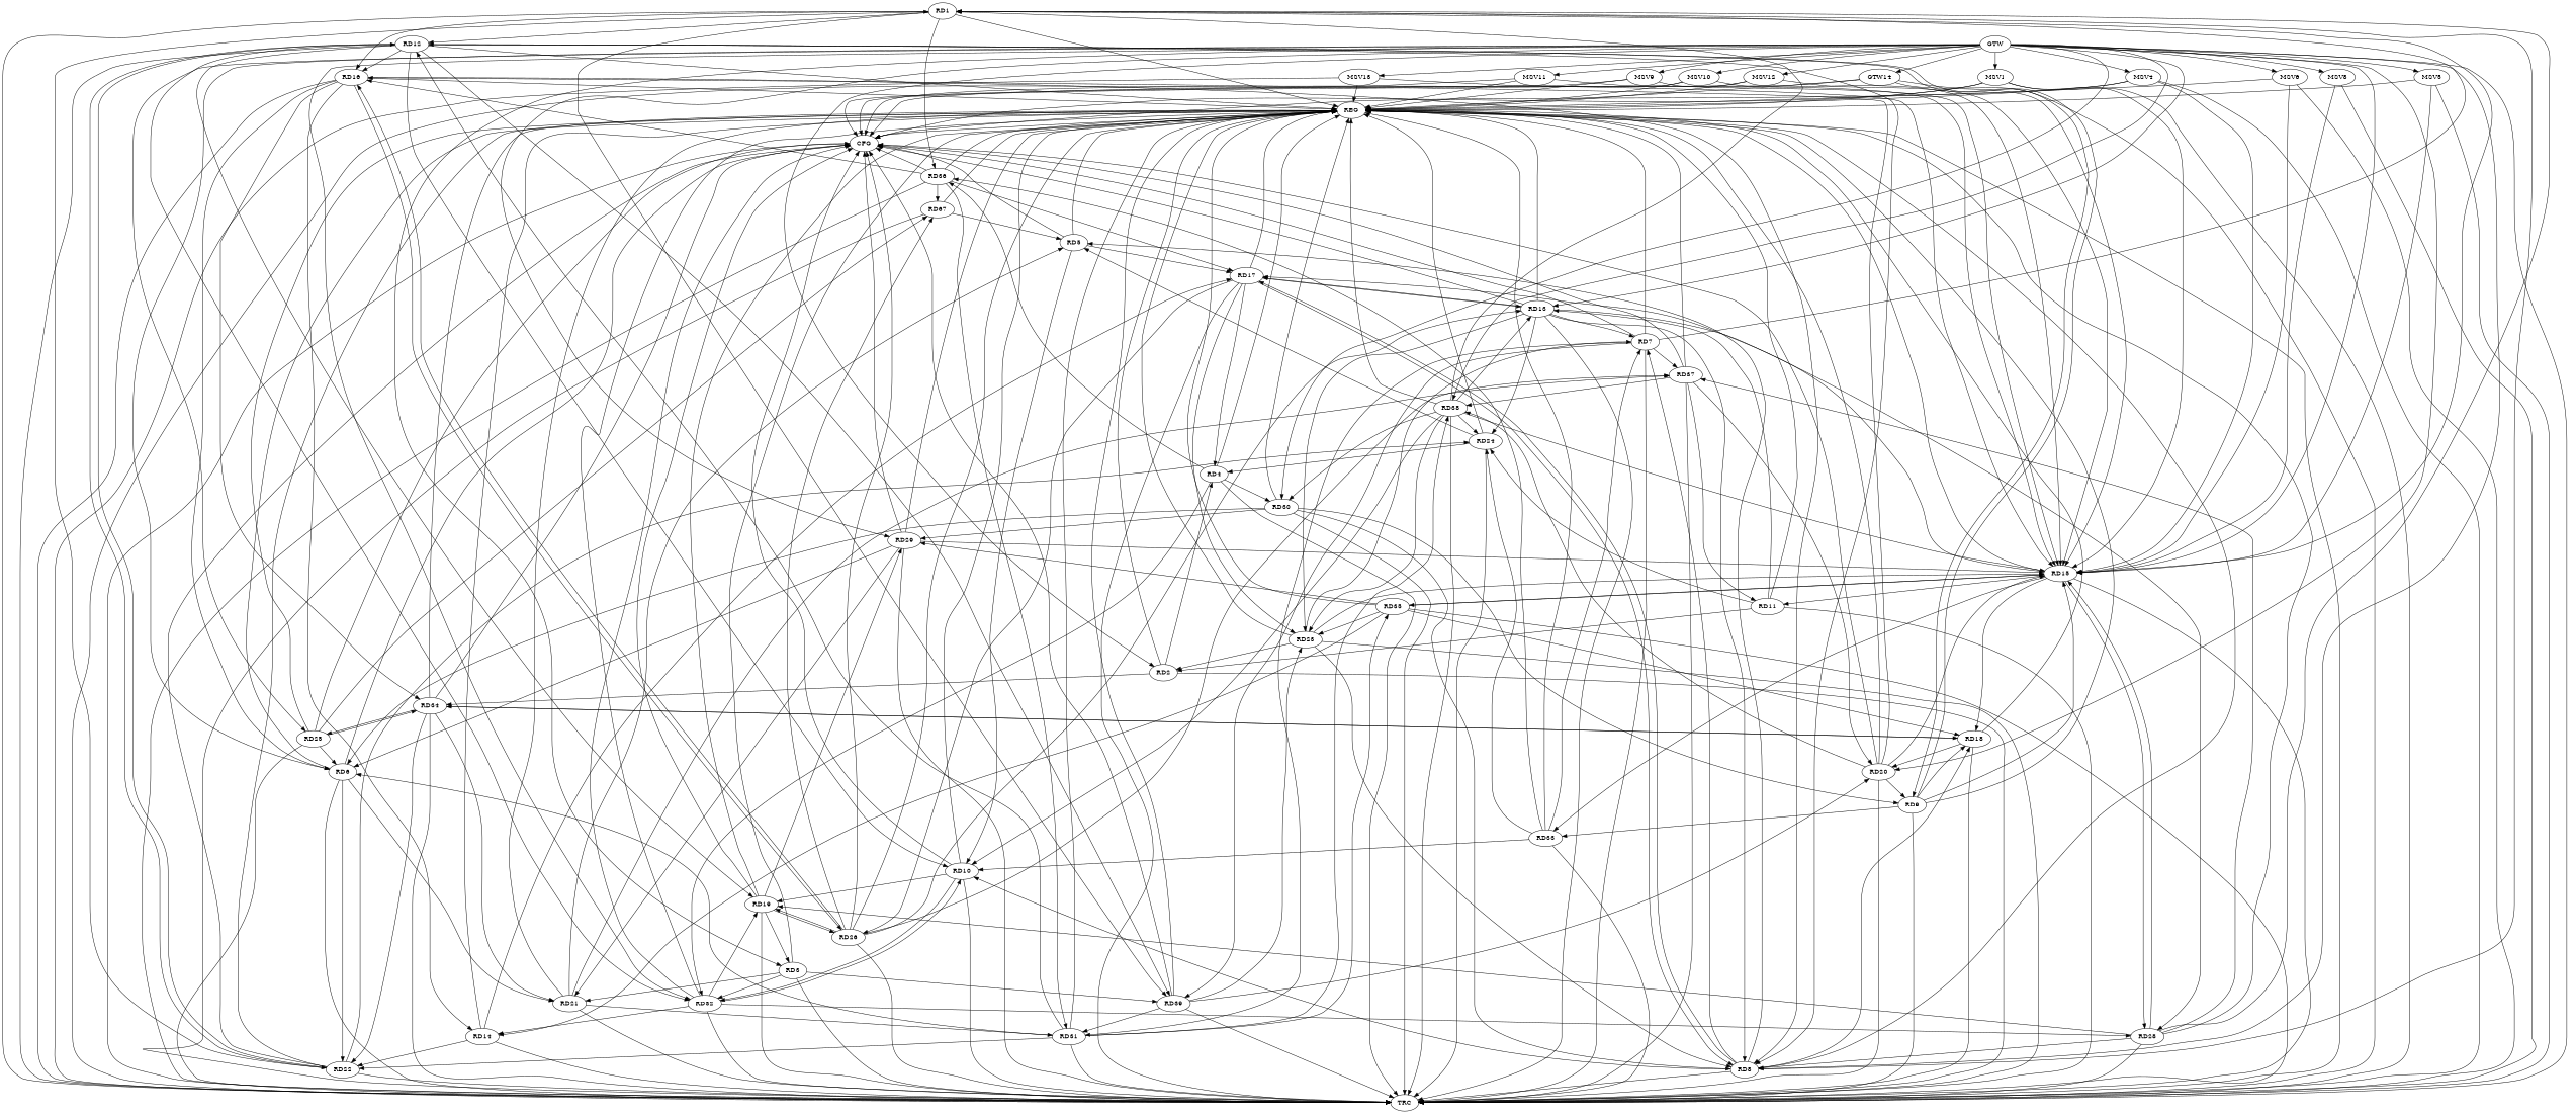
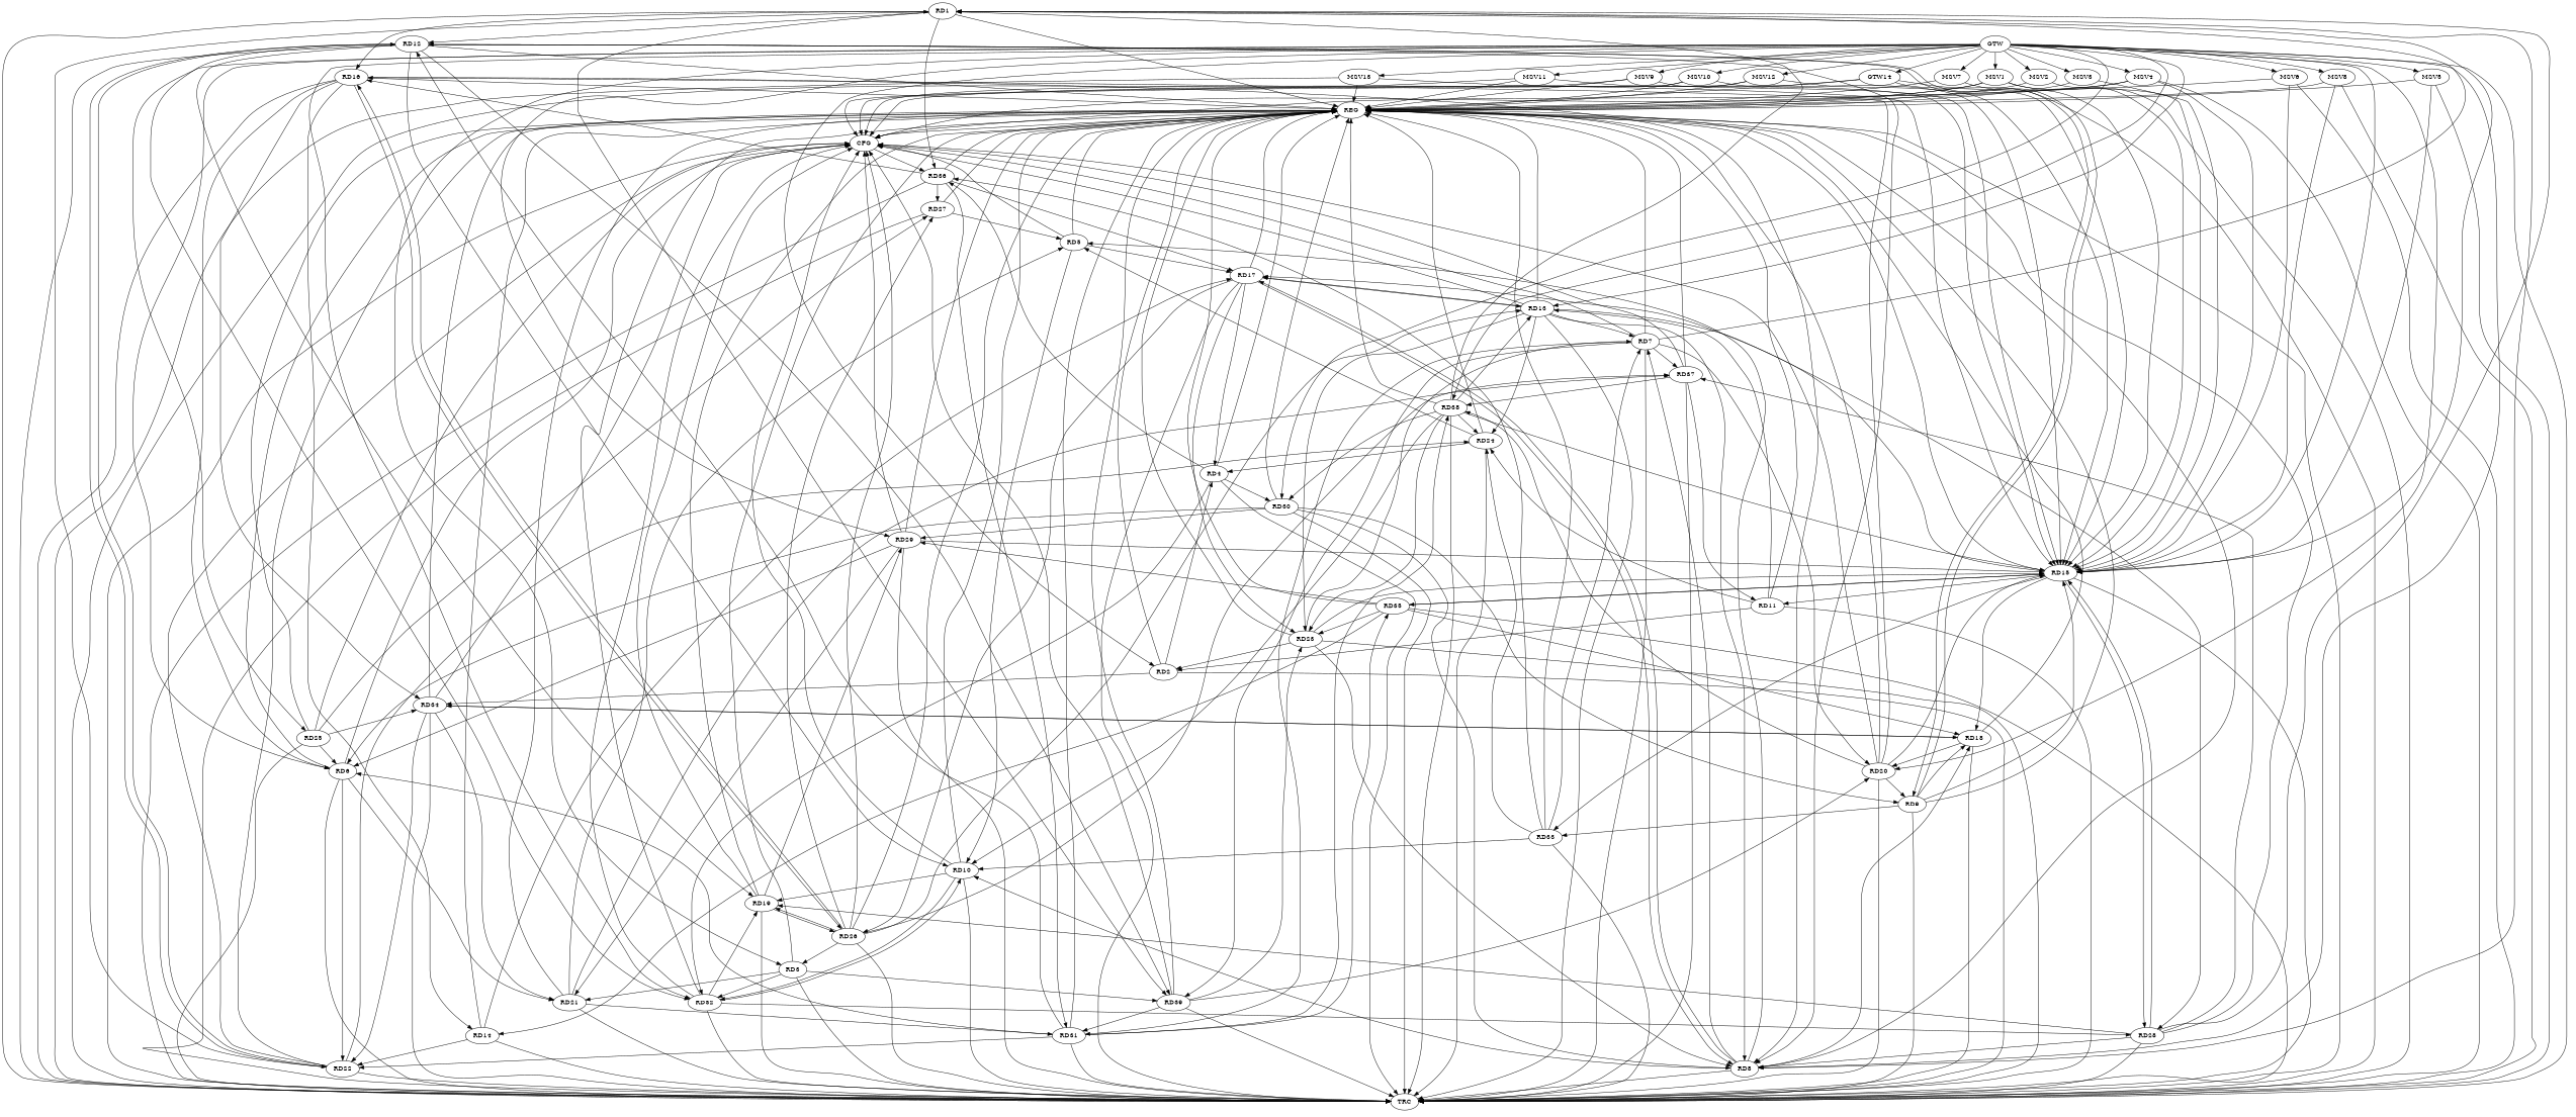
  strict digraph {
    n1 [label=RD1]
    n2 [label=RD12]
    n3 [label=RD15]
    n4 [label=RD16]
    n5 [label=RD36]
    n6 [label=RD39]
    n7 [label=REG]
    n8 [label=TRC]
    n9 [label=RD32]
    n10 [label=RD10]
    n11 [label=RD22]
    n12 [label=RD8]
    n13 [label=RD9]
    n14 [label=RD19]
    n15 [label=RD17]
    n16 [label=RD18]
    n17 [label=RD33]
    n18 [label=RD11]
    n19 [label=RD28]
    n20 [label=RD35]
    n21 [label=RD34]
    n22 [label=RD6]
    n23 [label=RD14]
    n24 [label=RD26]
    n25 [label=CFG]
    n26 [label=RD31]
-   n27 [label=RD67]
+   n27 [label=RD27]
    n28 [label=RD23]
    n29 [label=RD20]
    n30 [label=RD2]
    n31 [label=RD4]
    n32 [label=RD30]
    n33 [label=RD21]
    n34 [label=RD25]
    n35 [label=RD3]
    n36 [label=RD5]
    n37 [label=RD37]
    n38 [label=RD29]
    n39 [label=RD13]
    n40 [label=RD24]
    n41 [label=RD7]
    n42 [label=RD38]
    n43 [label=GTW]
    n44 [label=MSV1]
+   n45 [label=MSV2]
+   n46 [label=MSV3]
    n47 [label=MSV4]
    n48 [label=MSV5]
    n49 [label=MSV6]
+   n50 [label=MSV7]
    n51 [label=MSV8]
    n52 [label=MSV9]
    n53 [label=MSV10]
    n54 [label=MSV11]
    n55 [label=MSV12]
    n56 [label=MSV13]
    n57 [label=GTW14]
    n1 -> n2
    n1 -> n3
    n1 -> n4
    n1 -> n5
    n1 -> n6
    n1 -> n7
    n1 -> n8
-   n2 -> n4
    n2 -> n6
    n2 -> n7
    n2 -> n8
    n2 -> n9
    n2 -> n10
    n2 -> n11
    n2 -> n12
    n2 -> n13
    n2 -> n14
    n3 -> n7
    n3 -> n8
    n3 -> n15
    n3 -> n16
    n3 -> n17
    n3 -> n18
    n3 -> n19
    n3 -> n20
    n4 -> n7
    n4 -> n8
    n4 -> n12
    n4 -> n21
    n4 -> n22
    n4 -> n23
    n4 -> n24
    n5 -> n4
    n5 -> n7
    n5 -> n8
    n5 -> n15
-   n5 -> n25
+   n25 -> n5
    n5 -> n26
    n5 -> n27
    n6 -> n7
    n6 -> n8
    n6 -> n25
    n6 -> n26
    n6 -> n28
    n6 -> n29
    n7 -> n25
    n8 -> n7
    n9 -> n7
    n9 -> n8
    n9 -> n10
    n9 -> n14
    n9 -> n19
-   n9 -> n23
    n9 -> n25
    n10 -> n7
    n10 -> n8
    n10 -> n9
    n10 -> n14
    n10 -> n25
    n11 -> n1
    n11 -> n2
    n11 -> n7
    n11 -> n8
    n11 -> n25
    n11 -> n40
    n12 -> n1
    n12 -> n7
    n12 -> n8
    n12 -> n10
    n12 -> n15
    n12 -> n16
    n12 -> n36
    n12 -> n41
    n13 -> n2
    n13 -> n3
    n13 -> n7
    n13 -> n8
    n13 -> n16
    n13 -> n17
    n14 -> n7
    n14 -> n8
    n14 -> n24
    n14 -> n25
-   n14 -> n35
+   n24 -> n35
    n14 -> n38
    n15 -> n7
    n15 -> n8
    n15 -> n12
    n15 -> n24
    n15 -> n28
    n15 -> n31
    n15 -> n39
    n16 -> n7
    n16 -> n8
    n16 -> n21
    n16 -> n29
    n17 -> n5
    n17 -> n7
    n17 -> n8
    n17 -> n10
    n17 -> n40
    n17 -> n41
    n18 -> n7
    n18 -> n8
    n18 -> n30
    n18 -> n39
    n18 -> n40
    n19 -> n1
    n19 -> n3
    n19 -> n7
    n19 -> n8
    n19 -> n12
    n19 -> n14
    n19 -> n37
    n20 -> n3
    n20 -> n7
    n20 -> n8
    n20 -> n16
    n20 -> n23
    n20 -> n28
    n20 -> n38
    n21 -> n7
    n21 -> n8
    n21 -> n11
    n21 -> n16
    n21 -> n25
    n21 -> n33
-   n21 -> n34
    n22 -> n7
    n22 -> n8
    n22 -> n11
    n22 -> n25
    n22 -> n33
    n23 -> n7
    n23 -> n8
    n23 -> n11
    n23 -> n15
    n24 -> n4
    n24 -> n7
    n24 -> n8
    n24 -> n14
    n24 -> n25
    n24 -> n27
    n24 -> n37
    n24 -> n39
    n25 -> n8
    n26 -> n2
    n26 -> n7
    n26 -> n8
    n26 -> n11
    n26 -> n20
    n26 -> n22
    n26 -> n42
    n27 -> n7
    n27 -> n8
    n27 -> n36
    n28 -> n3
    n28 -> n7
    n28 -> n8
    n28 -> n12
    n28 -> n30
    n28 -> n41
    n29 -> n3
    n29 -> n4
    n29 -> n7
    n29 -> n8
    n29 -> n13
    n29 -> n25
    n29 -> n42
    n30 -> n7
    n30 -> n8
    n30 -> n21
    n30 -> n31
    n31 -> n5
    n31 -> n7
    n31 -> n8
    n31 -> n9
    n31 -> n32
    n32 -> n7
    n32 -> n8
    n32 -> n12
    n32 -> n13
    n32 -> n22
    n32 -> n38
    n33 -> n7
    n33 -> n8
    n33 -> n26
    n33 -> n36
    n33 -> n37
    n34 -> n7
    n34 -> n8
    n34 -> n21
    n34 -> n22
    n34 -> n25
    n34 -> n27
    n35 -> n6
    n35 -> n7
    n35 -> n8
    n35 -> n9
    n35 -> n33
    n36 -> n7
    n36 -> n10
    n36 -> n15
    n36 -> n25
    n37 -> n7
    n37 -> n8
    n37 -> n18
    n37 -> n25
-   n37 -> n29
+   n41 -> n29
    n37 -> n42
    n38 -> n3
    n38 -> n7
    n38 -> n8
    n38 -> n22
    n38 -> n25
    n38 -> n33
    n39 -> n7
    n39 -> n8
    n39 -> n12
    n39 -> n15
    n39 -> n19
    n39 -> n25
    n39 -> n28
    n39 -> n40
    n39 -> n41
    n40 -> n7
    n40 -> n8
    n40 -> n31
    n40 -> n36
    n41 -> n1
    n41 -> n6
    n41 -> n7
    n41 -> n8
    n41 -> n25
    n41 -> n26
    n41 -> n37
    n42 -> n1
    n42 -> n3
    n42 -> n7
    n42 -> n8
    n42 -> n10
    n42 -> n28
    n42 -> n32
    n42 -> n39
    n42 -> n40
    n43 -> n3
    n43 -> n8
    n43 -> n9
    n43 -> n12
    n43 -> n22
    n43 -> n29
    n43 -> n30
    n43 -> n32
    n43 -> n34
    n43 -> n35
    n43 -> n38
    n43 -> n39
    n43 -> n42
    n43 -> n44
+   n43 -> n45
+   n43 -> n46
    n43 -> n47
    n43 -> n48
    n43 -> n49
+   n43 -> n50
    n43 -> n51
    n43 -> n52
    n43 -> n53
    n43 -> n54
    n43 -> n55
    n43 -> n56
    n43 -> n57
    n44 -> n3
    n44 -> n7
    n44 -> n8
    n44 -> n25
+   n45 -> n3
+   n45 -> n7
+   n46 -> n3
+   n46 -> n7
    n47 -> n3
    n47 -> n7
    n47 -> n8
    n47 -> n25
    n48 -> n3
    n48 -> n7
    n48 -> n8
    n49 -> n3
    n49 -> n7
    n49 -> n8
+   n50 -> n3
+   n50 -> n7
    n51 -> n3
+   n51 -> n7
    n51 -> n8
    n52 -> n3
    n52 -> n7
    n52 -> n25
    n53 -> n3
    n53 -> n7
    n53 -> n25
    n54 -> n3
    n54 -> n7
    n54 -> n8
    n55 -> n3
    n55 -> n7
    n55 -> n25
    n56 -> n3
    n56 -> n7
    n56 -> n8
    n57 -> n3
    n57 -> n7
    n57 -> n8
    n57 -> n25
  }
